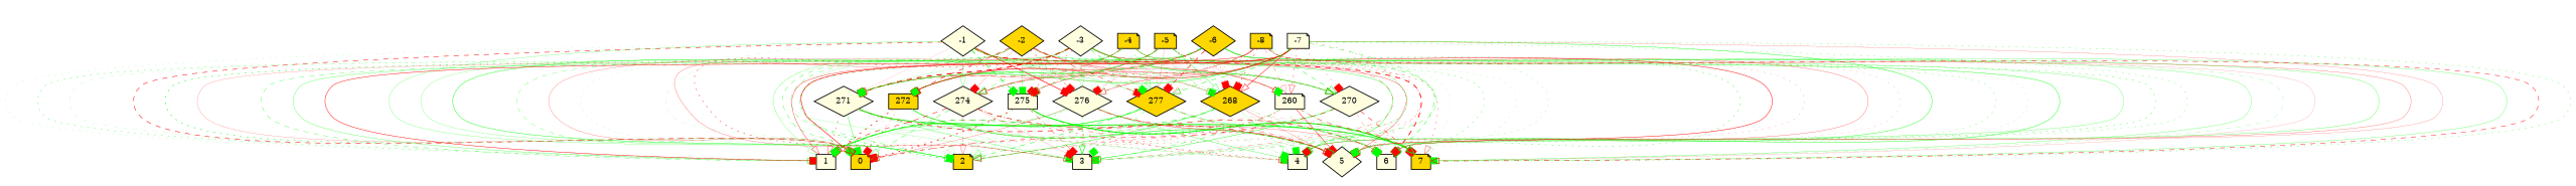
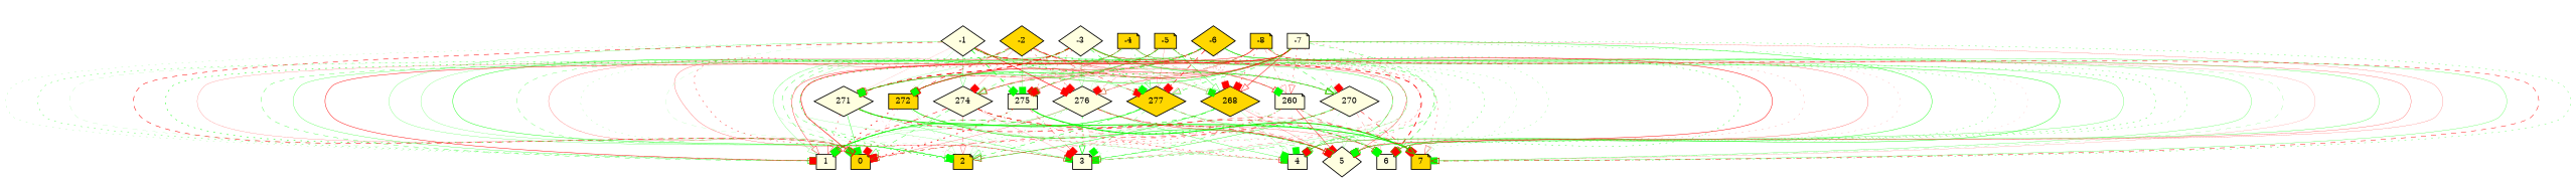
  digraph {
    node [fillcolor=lightyellow fontsize=9 shape=note style=filled]
    edge [arrowhead=onormal color=green style=solid]
    -1 [height=0.2 shape=diamond width=0.2]
    0 [fillcolor=gold height=0.2 width=0.2]
    1 [height=0.2 width=0.2]
    2 [fillcolor=gold height=0.2 width=0.2]
    3 [height=0.2 width=0.2]
    4 [height=0.2 width=0.2]
    5 [height=0.2 shape=diamond width=0.2]
    6 [height=0.2 width=0.2]
    7 [fillcolor=gold height=0.2 width=0.2]
    268 [fillcolor=gold height=0.2 shape=diamond width=0.2]
    n11 [height=0.2 label=260 width=0.2]
    270 [height=0.2 shape=diamond width=0.2]
    271 [height=0.2 shape=diamond width=0.2]
    272 [fillcolor=gold height=0.2 width=0.2]
    274 [height=0.2 shape=diamond width=0.2]
    275 [height=0.2 width=0.2]
    276 [height=0.2 shape=diamond width=0.2]
    277 [fillcolor=gold height=0.2 shape=diamond width=0.2]
    -2 [fillcolor=gold height=0.2 shape=diamond width=0.2]
    -3 [height=0.2 shape=diamond width=0.2]
    -4 [fillcolor=gold height=0.2 width=0.2]
    -5 [fillcolor=gold height=0.2 width=0.2]
    -6 [fillcolor=gold height=0.2 shape=diamond width=0.2]
    -7 [height=0.2 width=0.2]
    -8 [fillcolor=gold height=0.2 width=0.2]
    -1 -> 0 [color=red penwidth=0.6033953660819368 style=dashed]
    -1 -> 1 [arrowhead=box penwidth=0.15145132575093312 style=dotted]
    -1 -> 2 [arrowhead=box penwidth=0.24133902420371456]
    -1 -> 3 [arrowhead=box penwidth=0.10510825185194772 style=dashed]
    -1 -> 4 [arrowhead=box penwidth=0.41686444033792736]
    -1 -> 5 [arrowhead=box color=red penwidth=0.3491265255441443]
    -1 -> 6 [arrowhead=box color=red penwidth=1.001582366507838 style=dashed]
    -1 -> 7 [color=red penwidth=0.37504535278918627 style=dotted]
    -1 -> 268 [arrowhead=box penwidth=0.23024849235271933 style=dotted]
    -1 -> n11 [arrowhead=box penwidth=0.2580530415440133 style=dashed]
    -1 -> 270 [penwidth=0.7205421779883524 style=dotted]
    -1 -> 271 [arrowhead=box color=red penwidth=0.10671646915188411]
    -1 -> 272 [penwidth=0.11383396888319397]
    -1 -> 274 [penwidth=0.2985205750287174]
    -1 -> 275 [arrowhead=box penwidth=0.8376490575545261 style=dashed]
    -1 -> 276 [arrowhead=box color=red penwidth=0.7493665388920998]
    -1 -> 277 [penwidth=0.30549721788227335]
    268 -> 0 [arrowhead=box color=red penwidth=0.15460210939592645 style=dotted]
    268 -> 1 [penwidth=0.6940295304719412 style=dashed]
    268 -> 2 [penwidth=0.48989486758842005]
    268 -> 3 [penwidth=0.15030574021403764 style=dotted]
    268 -> 4 [penwidth=0.1707706977825633]
    268 -> 5 [color=red penwidth=0.23631704424629602]
    268 -> 6 [color=red penwidth=0.1289544925370576 style=dashed]
    268 -> 7 [arrowhead=box penwidth=0.24744853235015762 style=dotted]
    n11 -> 0 [color=red penwidth=0.37405956028619325 style=dotted]
    n11 -> 1 [color=red penwidth=0.22130766785368866 style=dashed]
    n11 -> 2 [color=red penwidth=0.1503126877569373 style=dotted]
    n11 -> 3 [penwidth=0.39785951324392066 style=dashed]
    n11 -> 4 [arrowhead=box penwidth=0.17728254227282297 style=dotted]
    n11 -> 5 [arrowhead=box color=red penwidth=0.5249702591289329]
    n11 -> 6 [arrowhead=box penwidth=0.20563900805648194]
    n11 -> 7 [color=red penwidth=0.4476373466784027 style=dashed]
    270 -> 0 [color=red penwidth=0.5295653327192901 style=dashed]
    270 -> 1 [penwidth=0.1324244734245242]
    270 -> 2 [color=red penwidth=0.2616607916975915 style=dashed]
    270 -> 3 [penwidth=0.44489679487244826]
    270 -> 4 [penwidth=0.1256481963867526 style=dashed]
    270 -> 5 [penwidth=0.17006347635207597 style=dotted]
    270 -> 6 [color=red penwidth=0.2025408311822009 style=dashed]
    270 -> 7 [arrowhead=box color=red penwidth=0.5771939954034508 style=dashed]
    271 -> 0 [arrowhead=box penwidth=0.4364749264225456]
    271 -> 1 [color=red penwidth=0.44849798450105394 style=dotted]
    271 -> 2 [color=red penwidth=0.12882440688494137 style=dotted]
    271 -> 3 [arrowhead=box penwidth=0.33794899041903737]
    271 -> 4 [arrowhead=box color=red penwidth=0.2622778011424299 style=dotted]
    271 -> 5 [arrowhead=box color=red penwidth=0.714333308297774 style=dashed]
    271 -> 6 [arrowhead=box color=red penwidth=0.2590006700278491]
    271 -> 7 [penwidth=0.9926754427920003]
    272 -> 0 [arrowhead=box color=red penwidth=0.28433434342131103 style=dotted]
    272 -> 1 [color=red penwidth=0.8722107227293899 style=dotted]
    272 -> 2 [penwidth=0.14332648348857308 style=dashed]
    272 -> 3 [penwidth=0.16565352606073902 style=dashed]
    272 -> 4 [arrowhead=box penwidth=0.1925741837826934]
    272 -> 5 [arrowhead=box penwidth=0.6483011611001867]
    272 -> 6 [penwidth=0.11610601983466884]
    272 -> 7 [arrowhead=box color=red penwidth=0.14127432942904855 style=dashed]
    274 -> 0 [penwidth=0.44942687886461674 style=dashed]
    274 -> 1 [arrowhead=box color=red penwidth=0.5922137435400682 style=dashed]
    274 -> 2 [color=red penwidth=0.3064905712129402 style=dashed]
    274 -> 3 [arrowhead=box color=red penwidth=0.1703595054254437]
    274 -> 4 [color=red penwidth=0.5222994196332198 style=dotted]
    274 -> 5 [arrowhead=box penwidth=0.23429006097796132 style=dashed]
    274 -> 6 [color=red penwidth=0.6296532979814405 style=dashed]
+   274 -> 7 [arrowhead=box color=red penwidth=0.38435040740511095 style=dashed]
    275 -> 0 [arrowhead=box color=red penwidth=0.949510189758426 style=dotted]
    275 -> 1 [arrowhead=box penwidth=0.1315708472786228]
    275 -> 2 [penwidth=0.13800348724346445 style=dotted]
    275 -> 3 [arrowhead=box color=red penwidth=0.41130548679634016 style=dashed]
    275 -> 4 [color=red penwidth=0.1917255009448658 style=dashed]
    275 -> 5 [color=red penwidth=0.4982021608726588 style=dotted]
    275 -> 6 [arrowhead=box penwidth=0.61057966009484 style=dotted]
    275 -> 7 [penwidth=1.1680115099213826]
    276 -> 0 [arrowhead=box color=red penwidth=0.24048851651197797]
    276 -> 1 [arrowhead=box penwidth=0.2998777531550457]
    276 -> 2 [penwidth=0.34768448359818055 style=dotted]
    276 -> 3 [penwidth=0.7630050588805091 style=dotted]
    276 -> 4 [arrowhead=box penwidth=0.370611178305995]
    276 -> 5 [color=red penwidth=0.44849806241572854]
    276 -> 6 [arrowhead=box penwidth=0.4676317833975965 style=dotted]
    276 -> 7 [color=red penwidth=0.3881450589952745 style=dashed]
    277 -> 0 [penwidth=0.23662456121606118 style=dotted]
    277 -> 1 [penwidth=0.7716722115963038]
    277 -> 2 [penwidth=0.5475419906838219 style=dashed]
    277 -> 3 [arrowhead=box penwidth=0.318760103842357 style=dashed]
    277 -> 4 [arrowhead=box penwidth=0.15268779677367253 style=dashed]
    277 -> 5 [arrowhead=box color=red penwidth=0.351246872832802 style=dashed]
    277 -> 6 [penwidth=0.24120946950579203]
    277 -> 7 [penwidth=0.11437079577911997]
    -2 -> 0 [penwidth=0.603853036138846 style=dotted]
    -2 -> 1 [arrowhead=box penwidth=0.3753746094406798 style=dotted]
    -2 -> 2 [arrowhead=box penwidth=0.22241260192220125]
    -2 -> 3 [color=red penwidth=0.2661659694045372]
    -2 -> 4 [penwidth=0.36791941728548716 style=dotted]
    -2 -> 5 [penwidth=0.4499648330478482 style=dotted]
    -2 -> 6 [penwidth=0.3133253345482472 style=dotted]
    -2 -> 7 [penwidth=0.27940023374024725]
    -2 -> 268 [color=red penwidth=0.2479750711142755]
    -2 -> n11 [color=red penwidth=0.2696893610467155]
    -2 -> 270 [color=red penwidth=0.21510415276148936]
    -2 -> 271 [penwidth=0.16768152658415053]
    -2 -> 272 [arrowhead=box color=red penwidth=0.5905751979342195 style=dashed]
    -2 -> 274 [arrowhead=box color=red penwidth=0.1898169808226378]
    -2 -> 275 [arrowhead=box penwidth=0.24719678403364967]
    -2 -> 276 [arrowhead=box color=red penwidth=0.5078183659368297 style=dotted]
    -2 -> 277 [arrowhead=box color=red penwidth=0.5176390272323974 style=dashed]
    -3 -> 0 [arrowhead=box color=red penwidth=0.1831767101785226]
    -3 -> 1 [arrowhead=box penwidth=0.10688765337964906 style=dashed]
    -3 -> 2 [arrowhead=box penwidth=0.4872489109851543]
    -3 -> 3 [color=red penwidth=0.48458451275316183 style=dotted]
    -3 -> 4 [arrowhead=box penwidth=0.19040999370526307 style=dotted]
    -3 -> 5 [arrowhead=box color=red penwidth=0.5566930657732112]
    -3 -> 6 [color=red penwidth=0.10265705008724038 style=dotted]
    -3 -> 7 [arrowhead=box penwidth=0.1778216937965561 style=dashed]
    -3 -> 268 [penwidth=0.23860084390275524]
    -3 -> n11 [color=red penwidth=0.31613644688889575]
    -3 -> 270 [penwidth=0.6091291078599209]
    -3 -> 271 [arrowhead=box color=red penwidth=1.220037707370743 style=dashed]
    -3 -> 272 [arrowhead=box color=red penwidth=0.1788100066647931]
    -3 -> 274 [penwidth=0.37063524750843824 style=dashed]
    -3 -> 275 [arrowhead=box color=red penwidth=0.3698527041237516 style=dotted]
    -3 -> 276 [penwidth=0.21237279727898706]
    -3 -> 277 [arrowhead=box penwidth=0.5947785639901132 style=dashed]
    -4 -> 0 [arrowhead=box penwidth=0.3874930134290546 style=dashed]
    -4 -> 1 [penwidth=0.2330465579311298]
    -4 -> 2 [arrowhead=box penwidth=0.3538823767171614 style=dashed]
    -4 -> 3 [penwidth=0.17342661391869524]
    -4 -> 4 [arrowhead=box penwidth=0.21472066475579632 style=dotted]
    -4 -> 5 [arrowhead=box color=red penwidth=0.17859303673332733 style=dotted]
    -4 -> 6 [arrowhead=box penwidth=0.47016759869594416]
    -4 -> 7 [color=red penwidth=0.14003599890015295]
    -4 -> 268 [penwidth=0.10231028065685217]
    -4 -> n11 [color=red penwidth=0.17744668551195994 style=dashed]
    -4 -> 270 [penwidth=0.17687099342338625 style=dotted]
    -4 -> 271 [color=red penwidth=0.4104182852547966 style=dashed]
    -4 -> 272 [penwidth=0.13497125581208355]
    -4 -> 274 [color=red penwidth=0.18356655241943381]
    -4 -> 275 [arrowhead=box color=red penwidth=0.2204284283276759 style=dotted]
    -4 -> 276 [penwidth=0.12545952468658286 style=dashed]
    -4 -> 277 [penwidth=0.4013957433264037 style=dotted]
    -5 -> 0 [penwidth=0.28137338009684765 style=dashed]
    -5 -> 1 [penwidth=0.3497534472620586 style=dashed]
    -5 -> 2 [arrowhead=box penwidth=0.12449824115341182 style=dashed]
    -5 -> 3 [arrowhead=box color=red penwidth=0.2736450801955795 style=dashed]
    -5 -> 4 [penwidth=0.2649029185295425 style=dotted]
    -5 -> 5 [arrowhead=box color=red penwidth=0.3015634941490218 style=dotted]
    -5 -> 6 [arrowhead=box penwidth=0.5011575074855228 style=dashed]
    -5 -> 7 [penwidth=0.14583632174343805 style=dotted]
    -5 -> 268 [penwidth=0.39202475801156556]
    -5 -> n11 [color=red penwidth=0.1320031885301528 style=dashed]
    -5 -> 270 [color=red penwidth=0.274098008782328 style=dotted]
    -5 -> 271 [arrowhead=box color=red penwidth=0.2830259580639196]
    -5 -> 272 [arrowhead=box penwidth=0.5986646682151283]
    -5 -> 274 [color=red penwidth=0.25994784827074935 style=dashed]
    -5 -> 275 [color=red penwidth=0.12326729370394048 style=dotted]
    -5 -> 276 [arrowhead=box color=red penwidth=0.2195974353624222 style=dashed]
    -5 -> 277 [color=red penwidth=0.19024427536954863]
    -6 -> 0 [color=red penwidth=0.23594320532705068]
    -6 -> 1 [penwidth=0.31022164927719187]
    -6 -> 2 [penwidth=0.7499871190300215 style=dotted]
    -6 -> 3 [penwidth=0.19499249025373144]
    -6 -> 4 [color=red penwidth=0.27977821168376416]
    -6 -> 5 [arrowhead=box penwidth=0.29066661658141657]
    -6 -> 6 [arrowhead=box penwidth=0.32048884933517696]
    -6 -> 7 [penwidth=0.28582417311405584]
    -6 -> 268 [arrowhead=box color=red penwidth=0.3112215008993352 style=dotted]
    -6 -> n11 [arrowhead=box penwidth=0.12183786289840853 style=dotted]
    -6 -> 270 [penwidth=0.18993742300165242 style=dotted]
    -6 -> 271 [arrowhead=box penwidth=0.45178056144448075 style=dashed]
    -6 -> 272 [arrowhead=box color=red penwidth=0.34391080845636257]
    -6 -> 274 [color=red penwidth=0.252373266773202]
    -6 -> 275 [arrowhead=box penwidth=0.6596479401393722 style=dashed]
    -6 -> 276 [penwidth=0.23469802413084676 style=dashed]
    -6 -> 277 [arrowhead=box color=red penwidth=0.7433546797363788 style=dashed]
    -7 -> 0 [color=red penwidth=0.6845725049756135]
    -7 -> 1 [color=red penwidth=0.39949623486788544]
    -7 -> 2 [color=red penwidth=0.26778694926426294 style=dotted]
    -7 -> 3 [arrowhead=box penwidth=0.3981852961148079 style=dashed]
    -7 -> 4 [arrowhead=box penwidth=0.4587128097918386]
    -7 -> 5 [arrowhead=box penwidth=0.3022259784378607 style=dotted]
    -7 -> 6 [arrowhead=box color=red penwidth=0.19872241544377556]
    -7 -> 7 [penwidth=0.3368942448651132 style=dotted]
    -7 -> 268 [color=red penwidth=0.5765563733190838]
    -7 -> n11 [color=red penwidth=0.42659011737645414 style=dotted]
    -7 -> 270 [arrowhead=box color=red penwidth=0.2421830713376649 style=dotted]
    -7 -> 271 [arrowhead=box penwidth=0.5721810732136137]
    -7 -> 272 [arrowhead=box color=red penwidth=0.5969069435947156]
    -7 -> 274 [penwidth=0.5496731990714152 style=dashed]
    -7 -> 275 [color=red penwidth=0.2938610124264428]
    -7 -> 276 [color=red penwidth=0.3304054640773567]
    -7 -> 277 [penwidth=0.5411108216907181 style=dashed]
    -8 -> 0 [penwidth=0.1604523165151501 style=dotted]
    -8 -> 1 [arrowhead=box color=red penwidth=0.5307327781460872]
    -8 -> 2 [penwidth=0.10686705577105397 style=dashed]
    -8 -> 3 [color=red penwidth=0.23929554014341345 style=dotted]
    -8 -> 4 [arrowhead=box color=red penwidth=0.14391795178169955 style=dotted]
    -8 -> 5 [penwidth=0.42574257700851525 style=dotted]
    -8 -> 6 [color=red penwidth=0.26272825822739365]
    -8 -> 7 [color=red penwidth=0.5209927691001907 style=dashed]
    -8 -> 268 [arrowhead=box color=red penwidth=0.5677929985181147 style=dotted]
    -8 -> n11 [color=red penwidth=0.2448544226373453 style=dashed]
    -8 -> 270 [penwidth=0.4754715453571211 style=dashed]
    -8 -> 271 [color=red penwidth=0.10594280517330384]
    -8 -> 272 [arrowhead=box penwidth=0.17352929021807006 style=dashed]
    -8 -> 274 [color=red penwidth=0.20844976344145666]
    -8 -> 275 [arrowhead=box color=red penwidth=0.1510185483988042 style=dashed]
    -8 -> 276 [color=red penwidth=0.17162703390906592 style=dashed]
    -8 -> 277 [color=red penwidth=0.234736882814593 style=dotted]
  }
